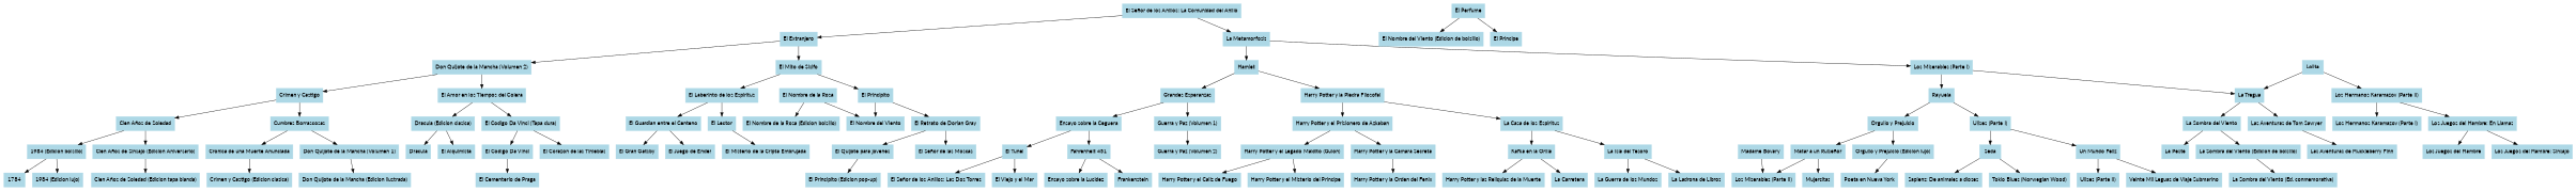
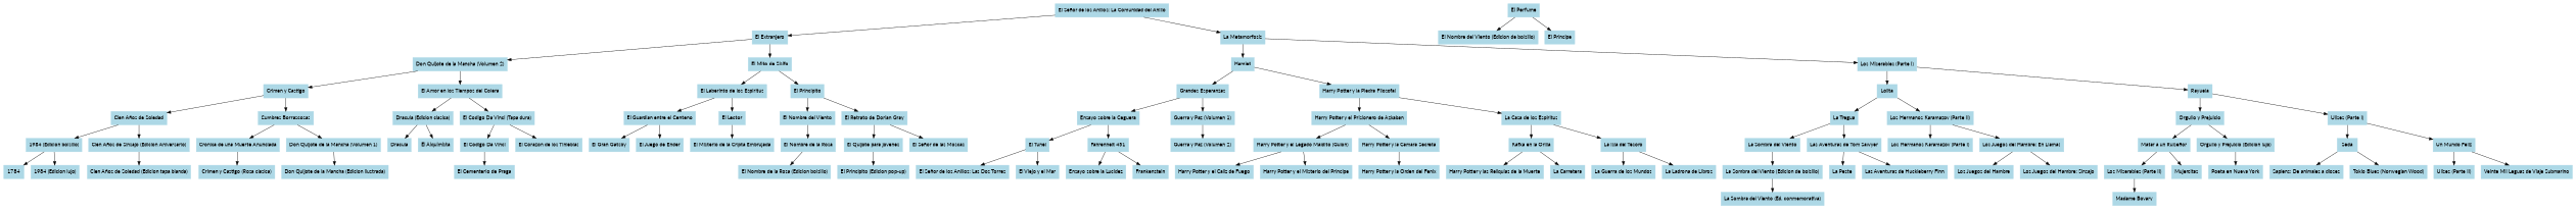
  digraph {
    fontname=Lato
    node [color=lightblue fontname=Lato shape=box style=filled]
    edge [fontname=Lato]
    "El Señor de los Anillos: La Comunidad del Anillo"
    "El Extranjero"
    "La Metamorfosis"
    "Don Quijote de la Mancha (Volumen 2)"
    "El Mito de Sisifo"
    Hamlet
    "Los Miserables (Parte I)"
    "Crimen y Castigo"
    "El Amor en los Tiempos del Colera"
    "El Laberinto de los Espiritus"
    "El Principito"
    "Cien Años de Soledad"
    "Cumbres Borrascosas"
    "Dracula (Edicion clasica)"
    "El Codigo Da Vinci (Tapa dura)"
    "1984 (Edicion bolsillo)"
    n17 [label="Cien Años de Sinsajo (Edicion Aniversario)"]
    "Cronica de una Muerte Anunciada"
    "Don Quijote de la Mancha (Volumen 1)"
    n20 [label=1784]
    "1984 (Edicion lujo)"
    "Cien Años de Soledad (Edicion tapa blanda)"
-   "Crimen y Castigo (Edicion clasica)"
+   "Crimen y Castigo (Edicion clasica)" [label="Crimen y Castigo (Rosa clasica)"]
    "Don Quijote de la Mancha (Edicion ilustrada)"
    Dracula
    "El Alquimista"
    "El Codigo Da Vinci"
-   "El Corazon de las Tinieblas"
+   "El Corazon de las Tinieblas" [label="El Corazon de los Tinieblas"]
    "El Cementerio de Praga"
    "El Guardian entre el Centeno"
    "El Lector"
    "El Nombre del Viento"
    "El Retrato de Dorian Gray"
    "El Gran Gatsby"
    "El Juego de Ender"
    "El Misterio de la Cripta Embrujada"
    "El Nombre de la Rosa"
    "El Quijote para jovenes"
    "El Señor de las Moscas"
    "El Nombre de la Rosa (Edicion bolsillo)"
    "El Perfume"
    "El Nombre del Viento (Edicion de bolsillo)"
    "El Principe"
    "El Principito (Edicion pop-up)"
    "Grandes Esperanzas"
    "Harry Potter y la Piedra Filosofal"
    Lolita
    Rayuela
    "Ensayo sobre la Ceguera"
    "Guerra y Paz (Volumen 1)"
    "Harry Potter y el Prisionero de Azkaban"
    "La Casa de los Espiritus"
    "El Tunel"
    "Fahrenheit 451"
    "Guerra y Paz (Volumen 2)"
    "El Señor de los Anillos: Las Dos Torres"
    "El Viejo y el Mar"
    "Ensayo sobre la Lucidez"
    Frankenstein
    "Harry Potter y el Legado Maldito (Guion)"
    "Harry Potter y la Camara Secreta"
    "Kafka en la Orilla"
    "La Isla del Tesoro"
    "Harry Potter y el Caliz de Fuego"
    "Harry Potter y el Misterio del Principe"
    "Harry Potter y la Orden del Fenix"
    "Harry Potter y las Reliquias de la Muerte"
    "La Carretera"
    "La Guerra de los Mundos"
    "La Ladrona de Libros"
    "La Tregua"
    "Los Hermanos Karamazov (Parte II)"
    "Orgullo y Prejuicio"
    "Ulises (Parte I)"
    "La Sombra del Viento"
    "Las Aventuras de Tom Sawyer"
    "Los Hermanos Karamazov (Parte I)"
    "Los Juegos del Hambre: En Llamas"
    "La Peste"
    "La Sombra del Viento (Edicion de bolsillo)"
    "Las Aventuras de Huckleberry Finn"
    "La Sombra del Viento (Ed. conmemorativa)"
    "Los Juegos del Hambre"
    "Los Juegos del Hambre: Sinsajo"
    "Matar a un Ruiseñor"
    "Orgullo y Prejuicio (Edicion lujo)"
    Seda
    "Un Mundo Feliz"
    "Los Miserables (Parte II)"
    Mujercitas
    "Poeta en Nueva York"
    "Madame Bovary"
    "Sapiens: De animales a dioses"
    "Tokio Blues (Norwegian Wood)"
    "Ulises (Parte II)"
    "Veinte Mil Leguas de Viaje Submarino"
    "El Señor de los Anillos: La Comunidad del Anillo" -> "El Extranjero"
    "El Señor de los Anillos: La Comunidad del Anillo" -> "La Metamorfosis"
    "El Extranjero" -> "Don Quijote de la Mancha (Volumen 2)"
    "El Extranjero" -> "El Mito de Sisifo"
    "La Metamorfosis" -> Hamlet
    "La Metamorfosis" -> "Los Miserables (Parte I)"
    "Don Quijote de la Mancha (Volumen 2)" -> "Crimen y Castigo"
    "Don Quijote de la Mancha (Volumen 2)" -> "El Amor en los Tiempos del Colera"
    "El Mito de Sisifo" -> "El Laberinto de los Espiritus"
    "El Mito de Sisifo" -> "El Principito"
    Hamlet -> "Grandes Esperanzas"
    Hamlet -> "Harry Potter y la Piedra Filosofal"
-   "Los Miserables (Parte I)" -> "La Tregua"
+   "Los Miserables (Parte I)" -> Lolita
    "Los Miserables (Parte I)" -> Rayuela
    "Crimen y Castigo" -> "Cien Años de Soledad"
    "Crimen y Castigo" -> "Cumbres Borrascosas"
    "El Amor en los Tiempos del Colera" -> "Dracula (Edicion clasica)"
    "El Amor en los Tiempos del Colera" -> "El Codigo Da Vinci (Tapa dura)"
    "El Laberinto de los Espiritus" -> "El Guardian entre el Centeno"
    "El Laberinto de los Espiritus" -> "El Lector"
    "El Principito" -> "El Nombre del Viento"
    "El Principito" -> "El Retrato de Dorian Gray"
    "Cien Años de Soledad" -> "1984 (Edicion bolsillo)"
    "Cien Años de Soledad" -> n17
    "Cumbres Borrascosas" -> "Cronica de una Muerte Anunciada"
    "Cumbres Borrascosas" -> "Don Quijote de la Mancha (Volumen 1)"
    "Dracula (Edicion clasica)" -> Dracula
    "Dracula (Edicion clasica)" -> "El Alquimista"
    "El Codigo Da Vinci (Tapa dura)" -> "El Codigo Da Vinci"
    "El Codigo Da Vinci (Tapa dura)" -> "El Corazon de las Tinieblas"
    "1984 (Edicion bolsillo)" -> n20
    "1984 (Edicion bolsillo)" -> "1984 (Edicion lujo)"
    n17 -> "Cien Años de Soledad (Edicion tapa blanda)"
    "Cronica de una Muerte Anunciada" -> "Crimen y Castigo (Edicion clasica)"
    "Don Quijote de la Mancha (Volumen 1)" -> "Don Quijote de la Mancha (Edicion ilustrada)"
    "El Codigo Da Vinci" -> "El Cementerio de Praga"
    "El Guardian entre el Centeno" -> "El Gran Gatsby"
    "El Guardian entre el Centeno" -> "El Juego de Ender"
    "El Lector" -> "El Misterio de la Cripta Embrujada"
-   "El Nombre de la Rosa" -> "El Nombre del Viento"
+   "El Nombre del Viento" -> "El Nombre de la Rosa"
    "El Retrato de Dorian Gray" -> "El Quijote para jovenes"
    "El Retrato de Dorian Gray" -> "El Señor de las Moscas"
    "El Nombre de la Rosa" -> "El Nombre de la Rosa (Edicion bolsillo)"
    "El Quijote para jovenes" -> "El Principito (Edicion pop-up)"
    "El Perfume" -> "El Nombre del Viento (Edicion de bolsillo)"
    "El Perfume" -> "El Principe"
    "Grandes Esperanzas" -> "Ensayo sobre la Ceguera"
    "Grandes Esperanzas" -> "Guerra y Paz (Volumen 1)"
    "Harry Potter y la Piedra Filosofal" -> "Harry Potter y el Prisionero de Azkaban"
    "Harry Potter y la Piedra Filosofal" -> "La Casa de los Espiritus"
    Lolita -> "La Tregua"
    Lolita -> "Los Hermanos Karamazov (Parte II)"
    Rayuela -> "Orgullo y Prejuicio"
    Rayuela -> "Ulises (Parte I)"
    "Ensayo sobre la Ceguera" -> "El Tunel"
    "Ensayo sobre la Ceguera" -> "Fahrenheit 451"
    "Guerra y Paz (Volumen 1)" -> "Guerra y Paz (Volumen 2)"
    "Harry Potter y el Prisionero de Azkaban" -> "Harry Potter y el Legado Maldito (Guion)"
    "Harry Potter y el Prisionero de Azkaban" -> "Harry Potter y la Camara Secreta"
    "La Casa de los Espiritus" -> "Kafka en la Orilla"
    "La Casa de los Espiritus" -> "La Isla del Tesoro"
    "El Tunel" -> "El Señor de los Anillos: Las Dos Torres"
    "El Tunel" -> "El Viejo y el Mar"
    "Fahrenheit 451" -> "Ensayo sobre la Lucidez"
    "Fahrenheit 451" -> Frankenstein
    "Harry Potter y el Legado Maldito (Guion)" -> "Harry Potter y el Caliz de Fuego"
    "Harry Potter y el Legado Maldito (Guion)" -> "Harry Potter y el Misterio del Principe"
    "Harry Potter y la Camara Secreta" -> "Harry Potter y la Orden del Fenix"
    "Kafka en la Orilla" -> "Harry Potter y las Reliquias de la Muerte"
    "Kafka en la Orilla" -> "La Carretera"
    "La Isla del Tesoro" -> "La Guerra de los Mundos"
    "La Isla del Tesoro" -> "La Ladrona de Libros"
    "La Tregua" -> "La Sombra del Viento"
    "La Tregua" -> "Las Aventuras de Tom Sawyer"
    "Los Hermanos Karamazov (Parte II)" -> "Los Hermanos Karamazov (Parte I)"
    "Los Hermanos Karamazov (Parte II)" -> "Los Juegos del Hambre: En Llamas"
    "Orgullo y Prejuicio" -> "Matar a un Ruiseñor"
    "Orgullo y Prejuicio" -> "Orgullo y Prejuicio (Edicion lujo)"
    "Ulises (Parte I)" -> Seda
    "Ulises (Parte I)" -> "Un Mundo Feliz"
-   "La Sombra del Viento" -> "La Peste"
+   "Las Aventuras de Tom Sawyer" -> "La Peste"
    "La Sombra del Viento" -> "La Sombra del Viento (Edicion de bolsillo)"
    "Las Aventuras de Tom Sawyer" -> "Las Aventuras de Huckleberry Finn"
    "Los Juegos del Hambre: En Llamas" -> "Los Juegos del Hambre"
    "Los Juegos del Hambre: En Llamas" -> "Los Juegos del Hambre: Sinsajo"
    "La Sombra del Viento (Edicion de bolsillo)" -> "La Sombra del Viento (Ed. conmemorativa)"
    "Matar a un Ruiseñor" -> "Los Miserables (Parte II)"
    "Matar a un Ruiseñor" -> Mujercitas
    "Orgullo y Prejuicio (Edicion lujo)" -> "Poeta en Nueva York"
    Seda -> "Sapiens: De animales a dioses"
    Seda -> "Tokio Blues (Norwegian Wood)"
    "Un Mundo Feliz" -> "Ulises (Parte II)"
    "Un Mundo Feliz" -> "Veinte Mil Leguas de Viaje Submarino"
-   "Madame Bovary" -> "Los Miserables (Parte II)"
+   "Los Miserables (Parte II)" -> "Madame Bovary"
  }
